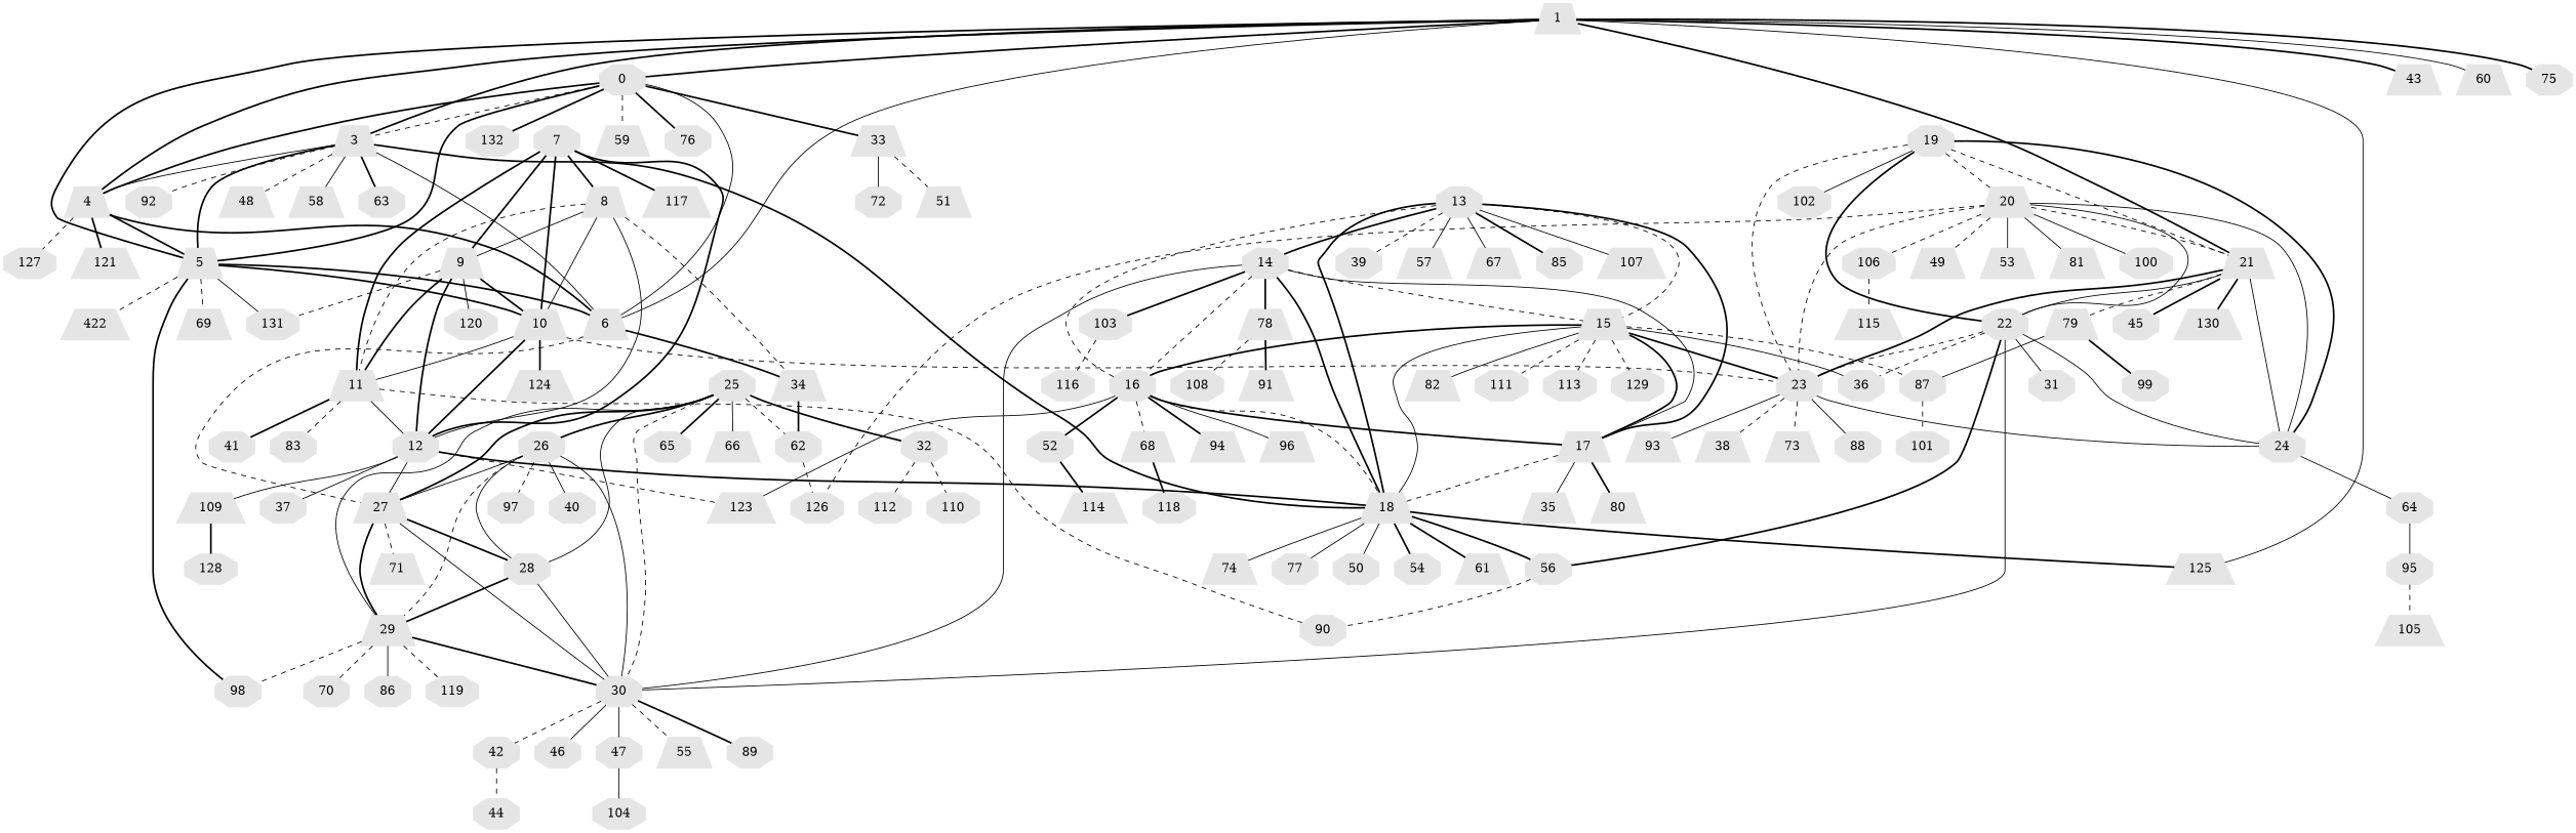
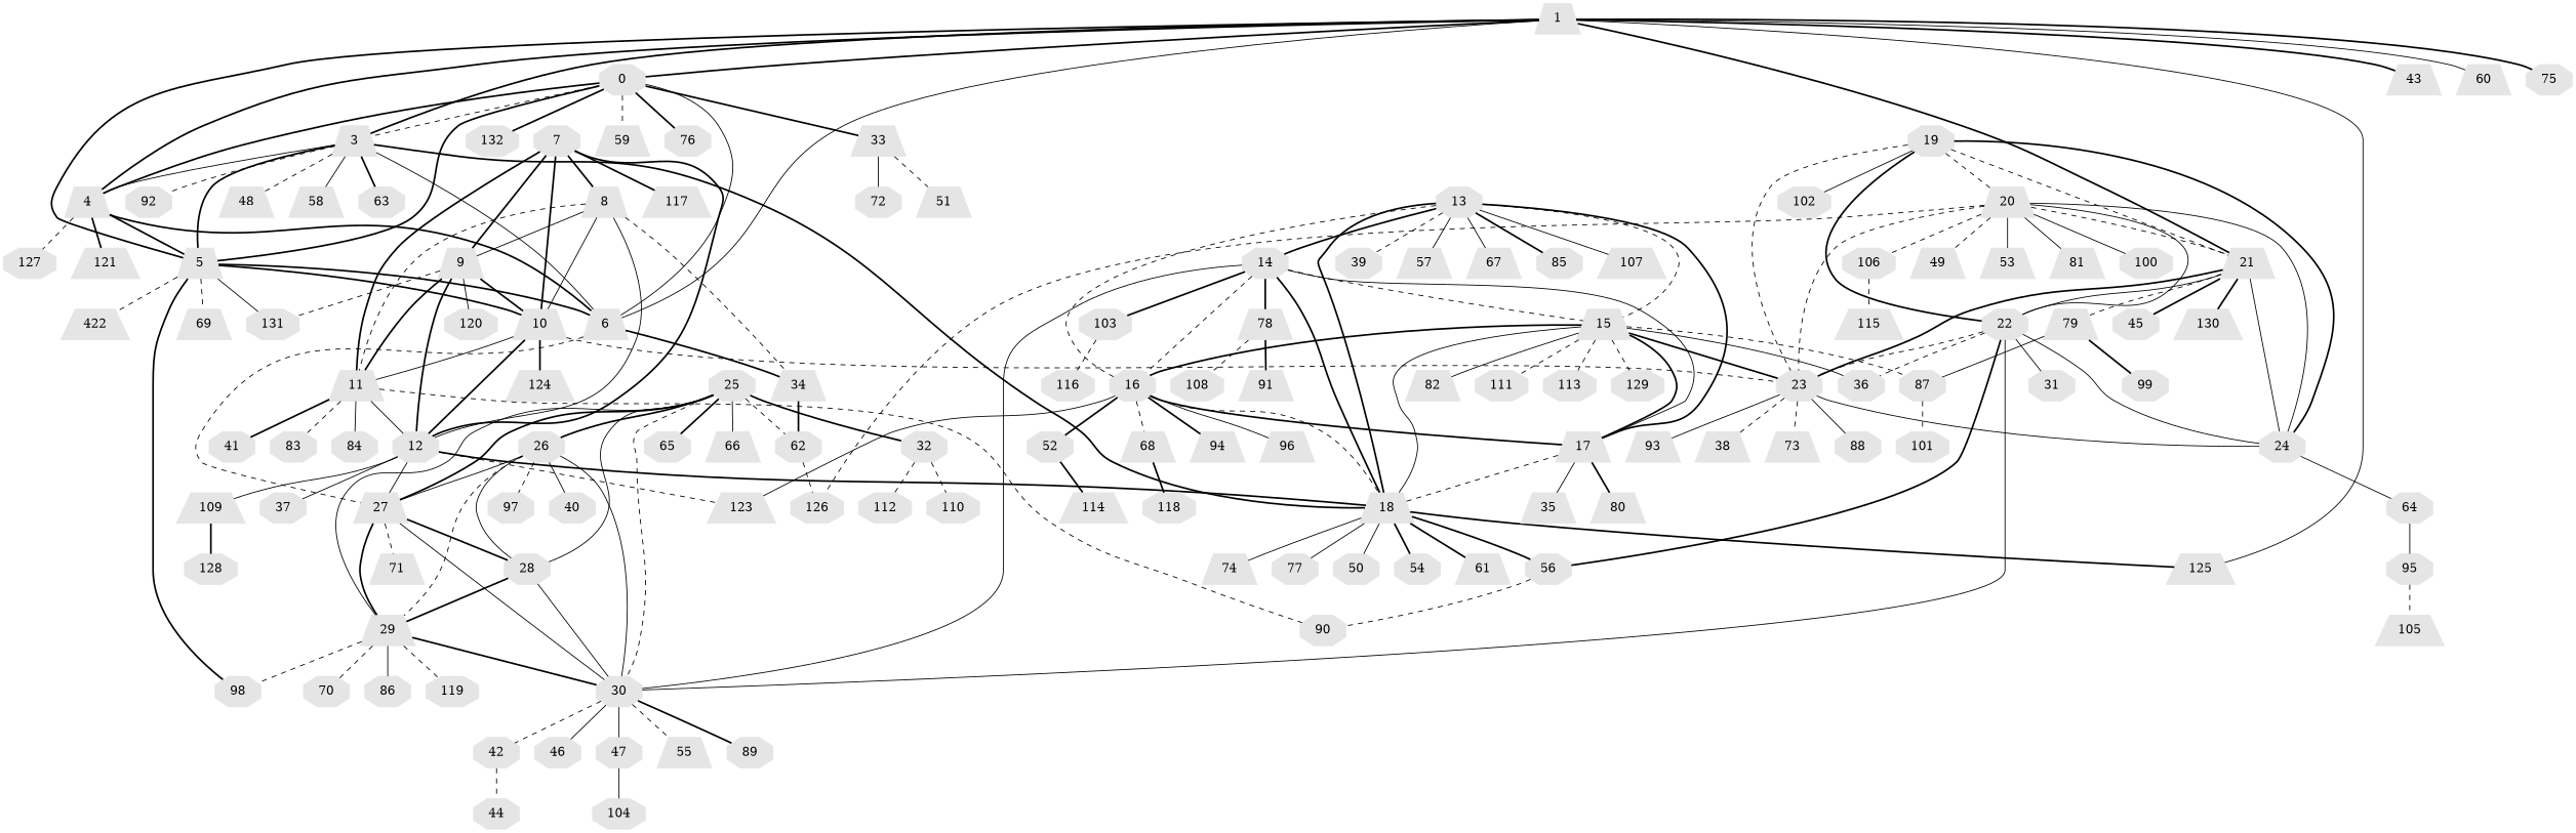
  graph {
    node [color=gray90 shape=octagon style=filled]
    edge [style=bold]
    1 [shape=trapezium]
    n2 [label=0]
    3 [shape=trapezium]
    4 [shape=trapezium]
    5 [shape=trapezium]
    6 [shape=trapezium]
    21 [shape=trapezium]
    43 [shape=trapezium]
    60 [shape=trapezium]
    75
    125 [shape=trapezium]
    33 [shape=trapezium]
    59 [shape=trapezium]
    76
    132
    18 [shape=trapezium]
    48 [shape=trapezium]
    58 [shape=trapezium]
    63
    92
    121 [shape=trapezium]
    127
    10 [shape=trapezium]
    69 [shape=trapezium]
    98
    n26 [label=422 shape=trapezium]
    131
    27 [shape=trapezium]
    34 [shape=trapezium]
    23
    22
    24
    45
    79 [shape=trapezium]
    130 [shape=trapezium]
    51 [shape=trapezium]
    72
    50
    54
    56
    61 [shape=trapezium]
    74 [shape=trapezium]
    77
    11 [shape=trapezium]
    12
    124 [shape=trapezium]
    30
    28
    29 [shape=trapezium]
    71 [shape=trapezium]
    62
    7
    8 [shape=trapezium]
    9 [shape=trapezium]
    117 [shape=trapezium]
    120
    41
    83
+   84
    90
    37
    109 [shape=trapezium]
    123 [shape=trapezium]
    38 [shape=trapezium]
    73 [shape=trapezium]
    88
    93 [shape=trapezium]
    128
    13
    14
    15 [shape=trapezium]
    16
    17 [shape=trapezium]
    39
    57 [shape=trapezium]
    67 [shape=trapezium]
    85
    107 [shape=trapezium]
    78 [shape=trapezium]
    103
    36
    82 [shape=trapezium]
    87
    111
    113
    129
    52
    68 [shape=trapezium]
    94 [shape=trapezium]
    96 [shape=trapezium]
    35 [shape=trapezium]
    80 [shape=trapezium]
    42
    46
    47
    55 [shape=trapezium]
    89
    91 [shape=trapezium]
    108
    116
    101
    114 [shape=trapezium]
    118
    19
    20 [shape=trapezium]
    102
    49 [shape=trapezium]
    53 [shape=trapezium]
    81 [shape=trapezium]
    100
    106
    126
    31
    64
    115 [shape=trapezium]
    99
    95
    25
    26
    32
    65
    66 [shape=trapezium]
    40
    97
    70
    86
    119
    110
    112
    44
    104
    105 [shape=trapezium]
    1 -- n2
    1 -- 3
    1 -- 4
    1 -- 5
    1 -- 6 [style=solid]
    1 -- 21
    1 -- 43
    1 -- 60 [style=solid]
    1 -- 75
    1 -- 125 [style=solid]
    n2 -- 3 [style=dashed]
    n2 -- 4
    n2 -- 5
    n2 -- 6 [style=solid]
    n2 -- 33
    n2 -- 59 [style=dashed]
    n2 -- 76
    n2 -- 132
    3 -- 4 [style=solid]
    3 -- 5
    3 -- 6 [style=solid]
    3 -- 18
    3 -- 48 [style=dashed]
    3 -- 58 [style=solid]
    3 -- 63
    3 -- 92 [style=dashed]
    4 -- 5
    4 -- 6
    4 -- 121
    4 -- 127 [style=dashed]
    5 -- 6
    5 -- 10
    5 -- 69 [style=dashed]
    5 -- 98
    5 -- n26 [style=dashed]
    5 -- 131 [style=solid]
    6 -- 27 [style=dashed]
    6 -- 34
    21 -- 23
    21 -- 22 [style=solid]
    21 -- 24 [style=solid]
    21 -- 45
    21 -- 79 [style=dashed]
    21 -- 130
    33 -- 51 [style=dashed]
    33 -- 72 [style=solid]
    18 -- 125
    18 -- 50 [style=solid]
    18 -- 54
    18 -- 56
    18 -- 61
    18 -- 74 [style=solid]
    18 -- 77 [style=solid]
    10 -- 23 [style=dashed]
    10 -- 11 [style=solid]
    10 -- 12
    10 -- 124
    27 -- 30 [style=solid]
    27 -- 28
    27 -- 29
    27 -- 71 [style=dashed]
    34 -- 62
    23 -- 24 [style=solid]
    23 -- 38 [style=dashed]
    23 -- 73 [style=dashed]
    23 -- 88 [style=solid]
    23 -- 93 [style=solid]
    22 -- 23 [style=dashed]
    22 -- 24 [style=solid]
    22 -- 56
    22 -- 30 [style=solid]
    22 -- 36 [style=dashed]
    22 -- 31 [style=solid]
    24 -- 64 [style=solid]
    79 -- 87 [style=solid]
    79 -- 99
    56 -- 90 [style=dashed]
    11 -- 12 [style=solid]
    11 -- 41
    11 -- 83 [style=dashed]
+   11 -- 84 [style=solid]
    11 -- 90 [style=dashed]
    12 -- 18
    12 -- 27 [style=solid]
    12 -- 37 [style=solid]
    12 -- 109 [style=solid]
    12 -- 123 [style=dashed]
    30 -- 42 [style=dashed]
    30 -- 46 [style=solid]
    30 -- 47 [style=solid]
    30 -- 55 [style=dashed]
    30 -- 89
    28 -- 30 [style=solid]
    28 -- 29
    29 -- 98 [style=dashed]
    29 -- 30
    29 -- 70 [style=dashed]
    29 -- 86 [style=solid]
    29 -- 119 [style=dashed]
    62 -- 126 [style=dashed]
    7 -- 10
    7 -- 11
    7 -- 12
    7 -- 8
    7 -- 9
    7 -- 117
    8 -- 10 [style=solid]
    8 -- 34 [style=dashed]
    8 -- 11 [style=dashed]
    8 -- 12 [style=solid]
    8 -- 9 [style=solid]
    9 -- 10
    9 -- 131 [style=dashed]
    9 -- 11
    9 -- 12
    9 -- 120 [style=solid]
    109 -- 128
    13 -- 18
    13 -- 14
    13 -- 15 [style=dashed]
    13 -- 16 [style=dashed]
    13 -- 17
    13 -- 39 [style=dashed]
    13 -- 57 [style=solid]
    13 -- 67 [style=solid]
    13 -- 85
    13 -- 107 [style=solid]
    14 -- 18
    14 -- 30 [style=solid]
    14 -- 15 [style=dashed]
    14 -- 16 [style=dashed]
    14 -- 17 [style=solid]
    14 -- 78
    14 -- 103
    15 -- 18 [style=solid]
    15 -- 23
    15 -- 16
    15 -- 17
    15 -- 36 [style=solid]
    15 -- 82 [style=solid]
    15 -- 87 [style=dashed]
    15 -- 111 [style=dashed]
    15 -- 113 [style=dashed]
    15 -- 129 [style=dashed]
    16 -- 18 [style=dashed]
    16 -- 123 [style=solid]
    16 -- 17
    16 -- 52
    16 -- 68 [style=dashed]
    16 -- 94
    16 -- 96 [style=solid]
    17 -- 18 [style=dashed]
    17 -- 35 [style=solid]
    17 -- 80
    78 -- 91
    78 -- 108 [style=dashed]
    103 -- 116 [style=dashed]
    87 -- 101 [style=dashed]
    52 -- 114
    68 -- 118
    42 -- 44 [style=dashed]
    47 -- 104 [style=solid]
    19 -- 21 [style=dashed]
    19 -- 23 [style=dashed]
    19 -- 22
    19 -- 24
    19 -- 20 [style=dashed]
    19 -- 102 [style=solid]
    20 -- 21 [style=dashed]
    20 -- 23 [style=dashed]
    20 -- 22 [style=solid]
    20 -- 24 [style=solid]
    20 -- 49 [style=dashed]
    20 -- 53 [style=solid]
    20 -- 81 [style=solid]
    20 -- 100 [style=solid]
    20 -- 106 [style=dashed]
    20 -- 126 [style=dashed]
    106 -- 115 [style=dashed]
    64 -- 95 [style=solid]
    95 -- 105 [style=dashed]
    25 -- 27
    25 -- 30 [style=dashed]
    25 -- 28 [style=solid]
    25 -- 29 [style=solid]
    25 -- 62 [style=dashed]
    25 -- 26
    25 -- 32
    25 -- 65
    25 -- 66 [style=solid]
    26 -- 27 [style=solid]
    26 -- 30 [style=solid]
    26 -- 28 [style=solid]
    26 -- 29 [style=dashed]
    26 -- 40 [style=solid]
    26 -- 97 [style=dashed]
    32 -- 110 [style=dashed]
    32 -- 112 [style=dashed]
  }
